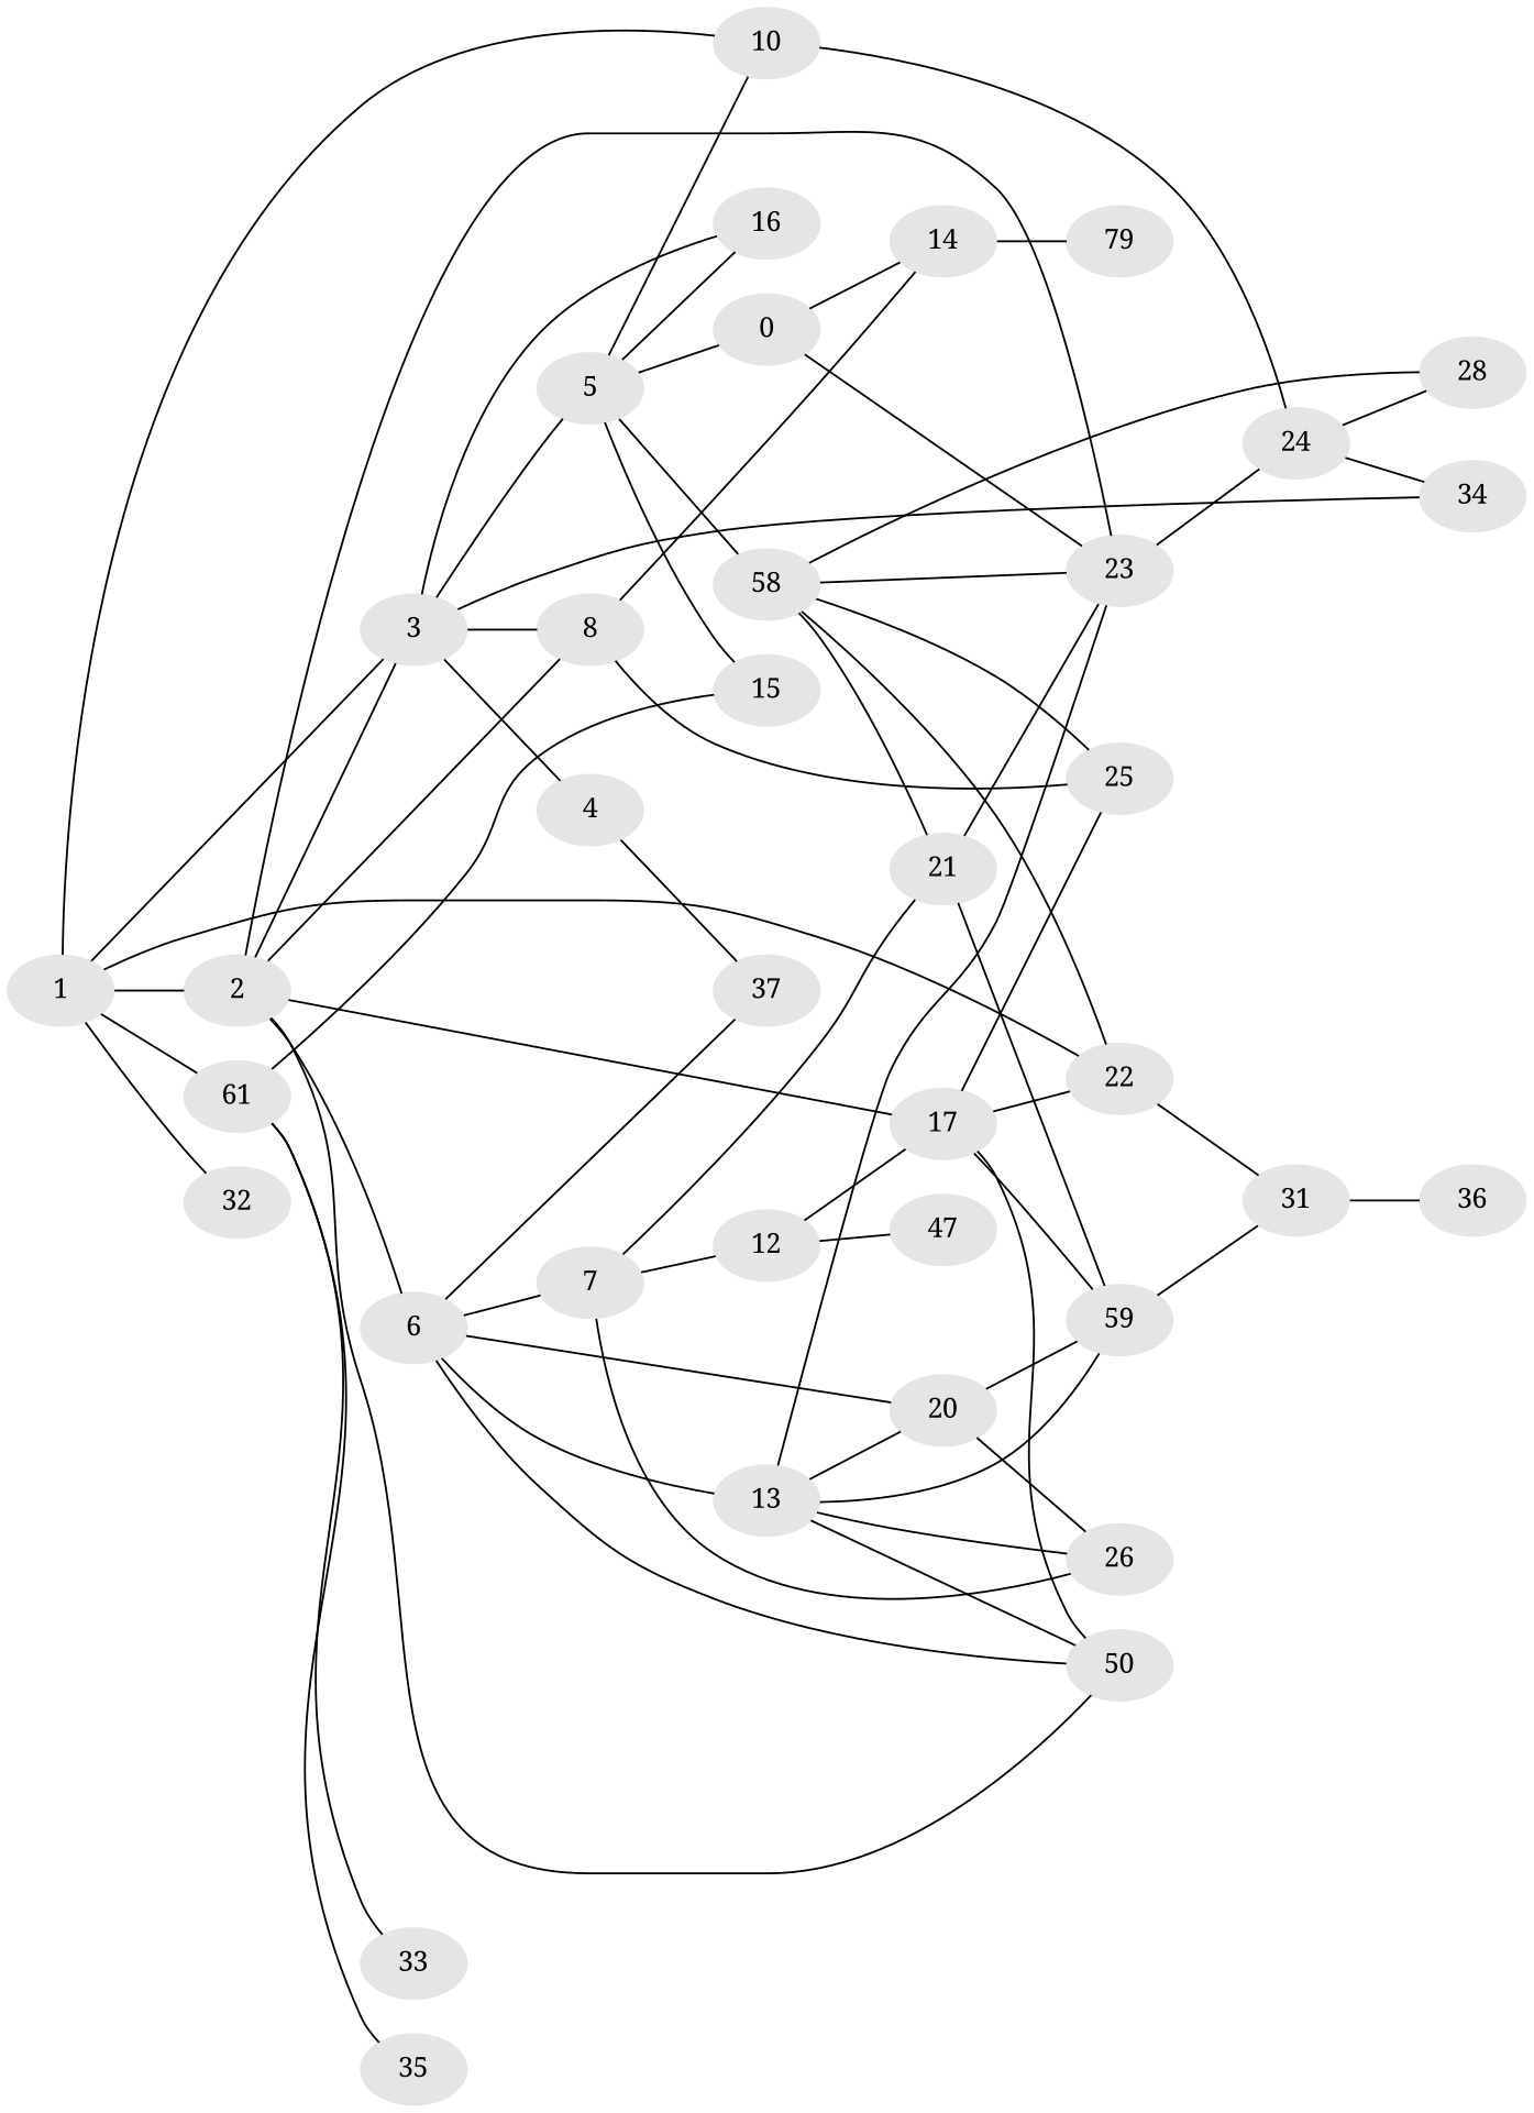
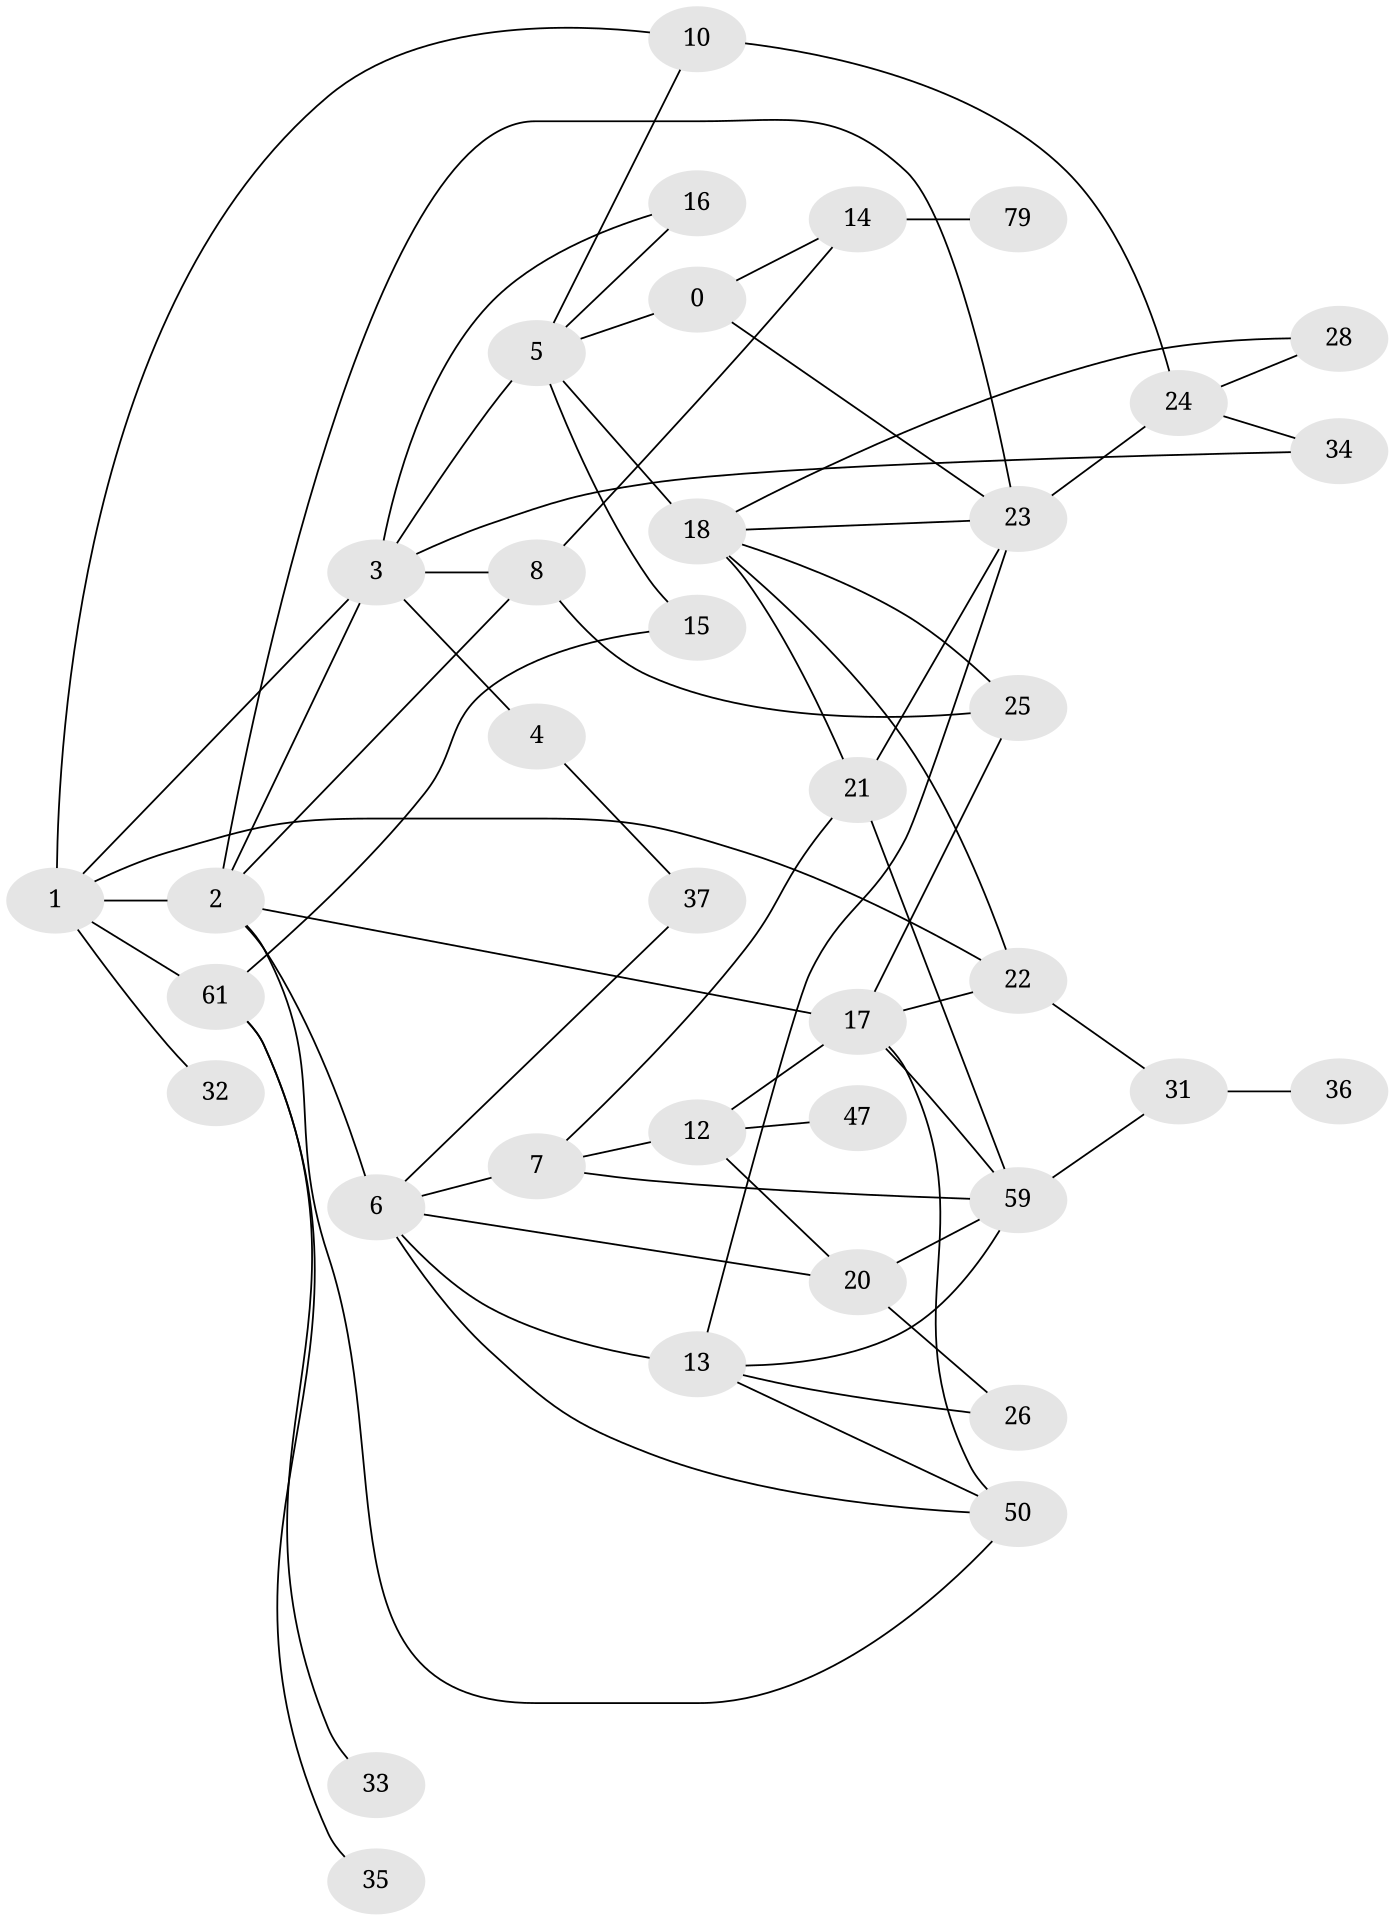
  graph {
    fontname="Noto Serif"
    rankdir=LR
    node [color=gray90 fontname="Noto Serif" style=filled]
    edge [fontname="Noto Serif" weight=1.0]
    1
    2
    3
    10
    n5 [label=61]
    22
    32
    6
    8
    17
    23
    n12 [label=50]
    4
    5
    16
    34
    24
    15
    33
    35
    31
    37
    7
    13
    20
    14
    25
    n28 [label=59]
    n29 [label=0]
-   18 [label=58]
+   18
    21
    28
    12
    26
    n35 [label=47]
    n36 [label=79]
    36
    1 -- 2
    1 -- 3
    1 -- 10
    1 -- n5
    1 -- 22
    1 -- 32 [weight=2.0]
    2 -- 3
    2 -- 6
    2 -- 8
    2 -- 17
    2 -- 23
    2 -- n12
    3 -- 8
    3 -- 4
    3 -- 5
    3 -- 16
    3 -- 34
    10 -- 24
    n5 -- 15
    n5 -- 33
    n5 -- 35
    22 -- 31
    6 -- n12
    6 -- 37
    6 -- 7
    6 -- 13
    6 -- 20
    8 -- 14
    8 -- 25
    17 -- 22
    17 -- n12 [weight=2.0]
    17 -- 25
    17 -- n28
    23 -- 24
    4 -- 37
    5 -- 10
    5 -- 16
    5 -- 15
    5 -- n29
    5 -- 18 [weight=4.0]
    24 -- 34
    24 -- 28
    31 -- 36
-   7 -- 26
+   7 -- n28
    7 -- 21
    7 -- 12 [weight=2.0]
    13 -- 23
    13 -- n12
-   13 -- 20 [weight=3.0]
+   12 -- 20 [weight=3.0]
    13 -- n28 [weight=2.0]
    13 -- 26
    20 -- n28
    20 -- 26
    14 -- n36
    n28 -- 31
    n29 -- 23
    n29 -- 14
    18 -- 22
    18 -- 23
    18 -- 25
    18 -- 21
    18 -- 28
    21 -- 23
    21 -- n28
    12 -- 17
    12 -- n35
  }
